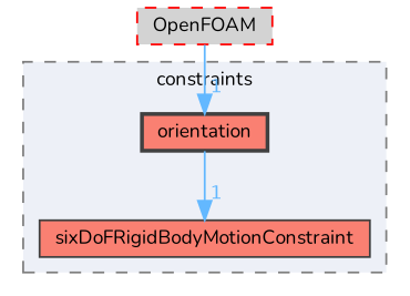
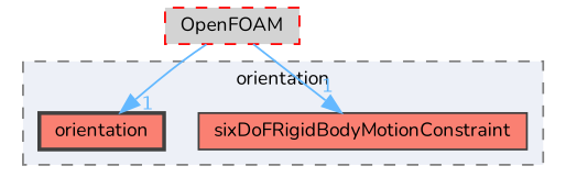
  digraph {
    compound=true
    fontname=Nunito
    node [color=grey25 fillcolor=salmon fontname=Nunito fontsize=10 shape=box]
    edge [color=steelblue1 fontcolor=steelblue1 fontname=Nunito fontsize=10 headlabel=1 labeldistance=1.5 labelfontname=Helvetica labelfontsize=10]
    n1 [height=0.2 label=sixDoFRigidBodyMotionConstraint style=filled width=0.4]
    n2 [height=0.2 label=orientation style="filled,bold" width=0.4]
    n3 [color=red fillcolor=lightgrey height=0.2 label=OpenFOAM style="filled,dashed" width=0.4]
    subgraph cluster_1 {
      bgcolor="#edf0f7"
      fontsize=10
-     label=constraints
+     label=orientation
      pencolor=grey50
      style="filled,dashed"
      n1
      n2
    }
-   n2 -> n1
+   n3 -> n1
    n3 -> n2
  }
